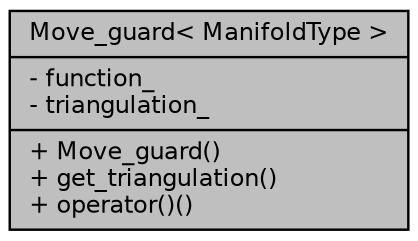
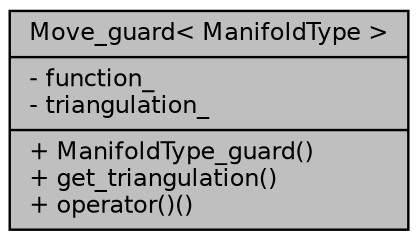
  digraph {
-   n1 [color=black fillcolor=grey75 fontcolor=black fontname=Helvetica fontsize=10 height=0.2 label="{Move_guard\< ManifoldType \>\n|- function_\l- triangulation_\l|+ Move_guard()\l+ get_triangulation()\l+ operator()()\l}" shape=record style=filled width=0.4]
+   n1 [color=black fillcolor=grey75 fontcolor=black fontname=Helvetica fontsize=10 height=0.2 label="{Move_guard\< ManifoldType \>\n|- function_\l- triangulation_\l|+ ManifoldType_guard()\l+ get_triangulation()\l+ operator()()\l}" shape=record style=filled width=0.4]
  }
